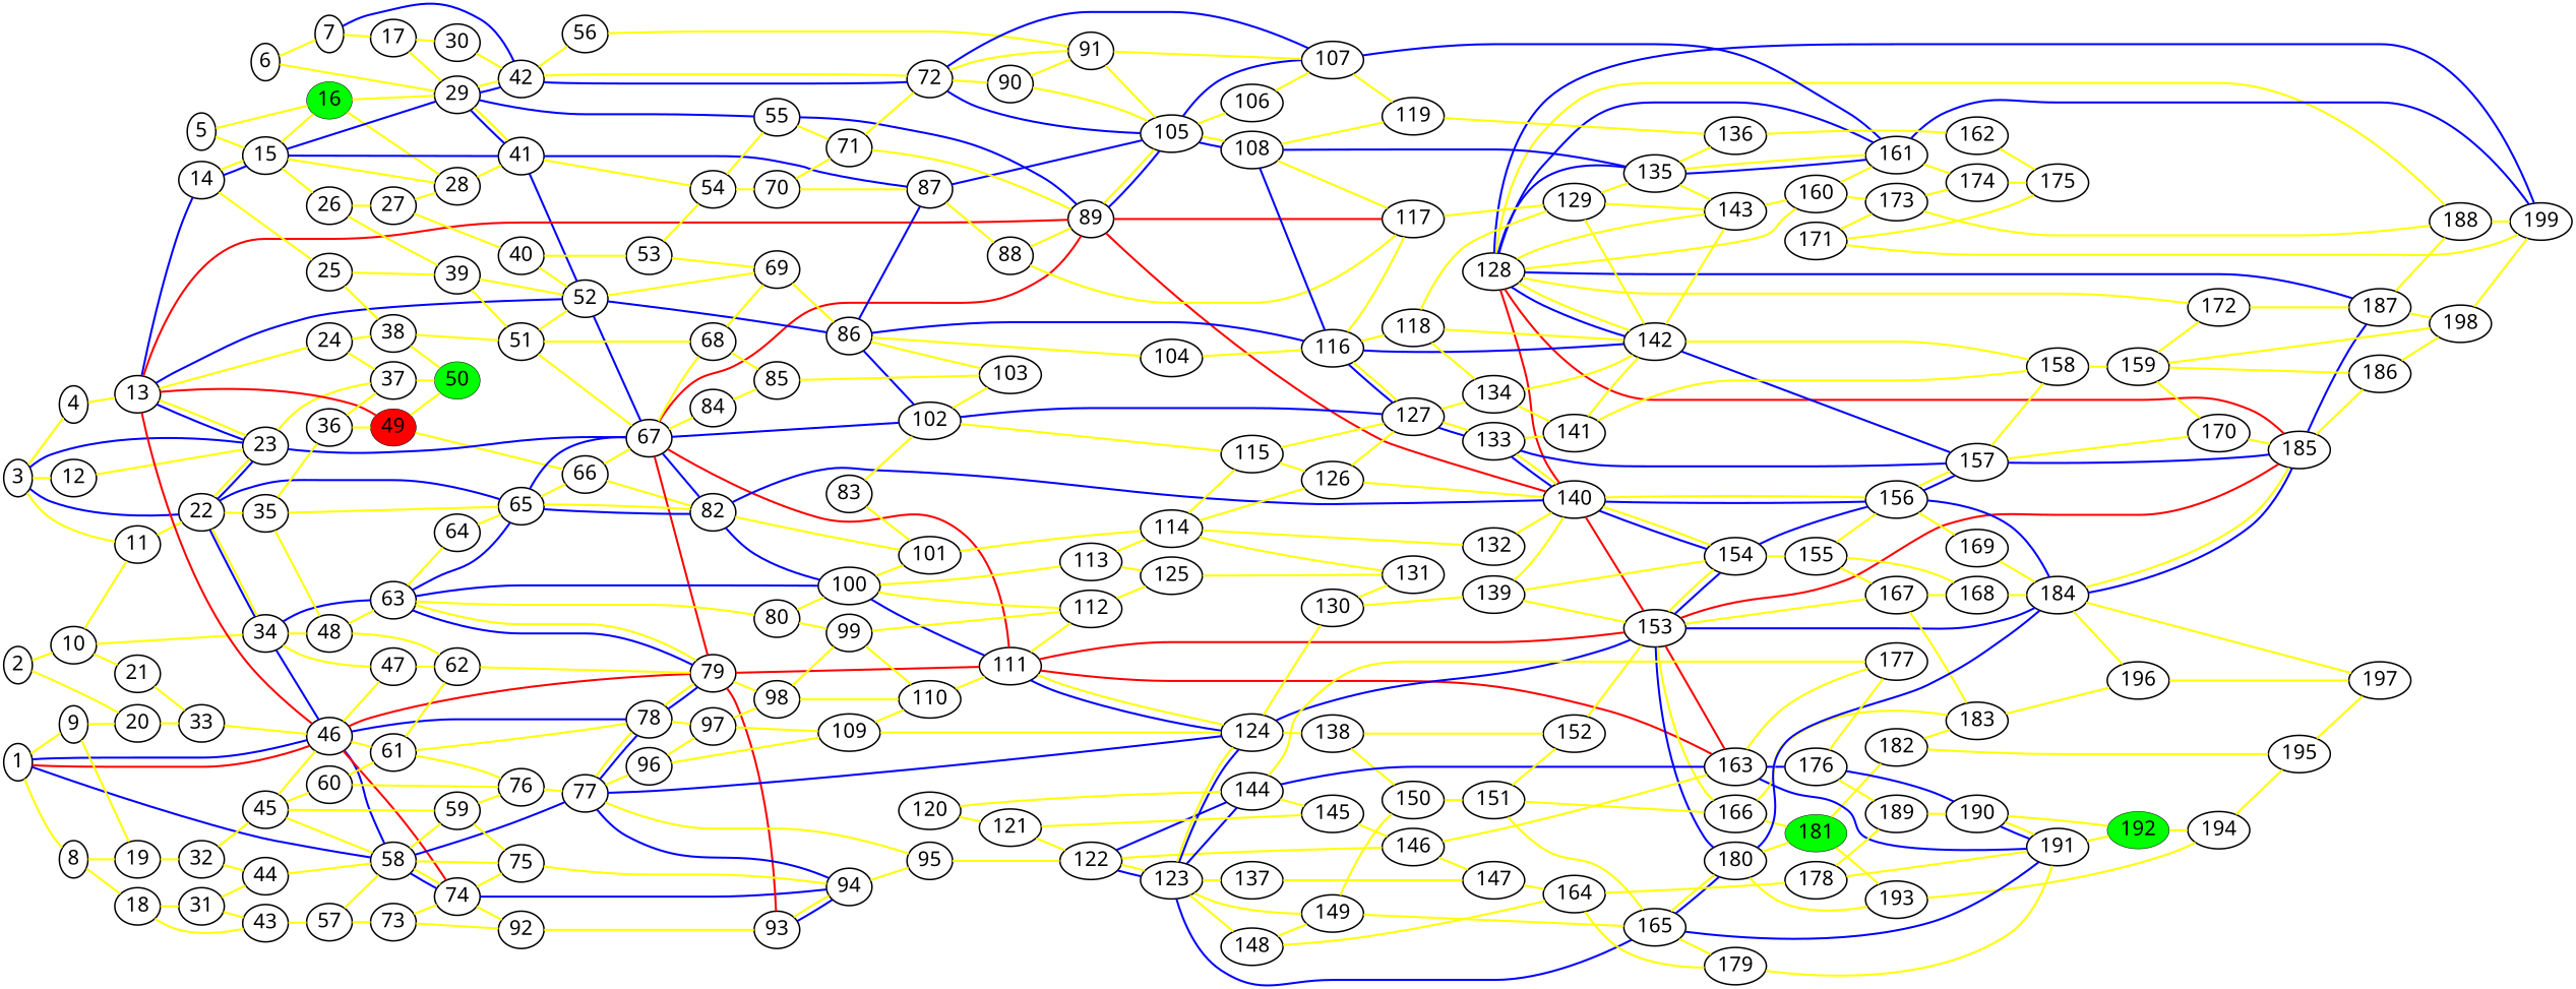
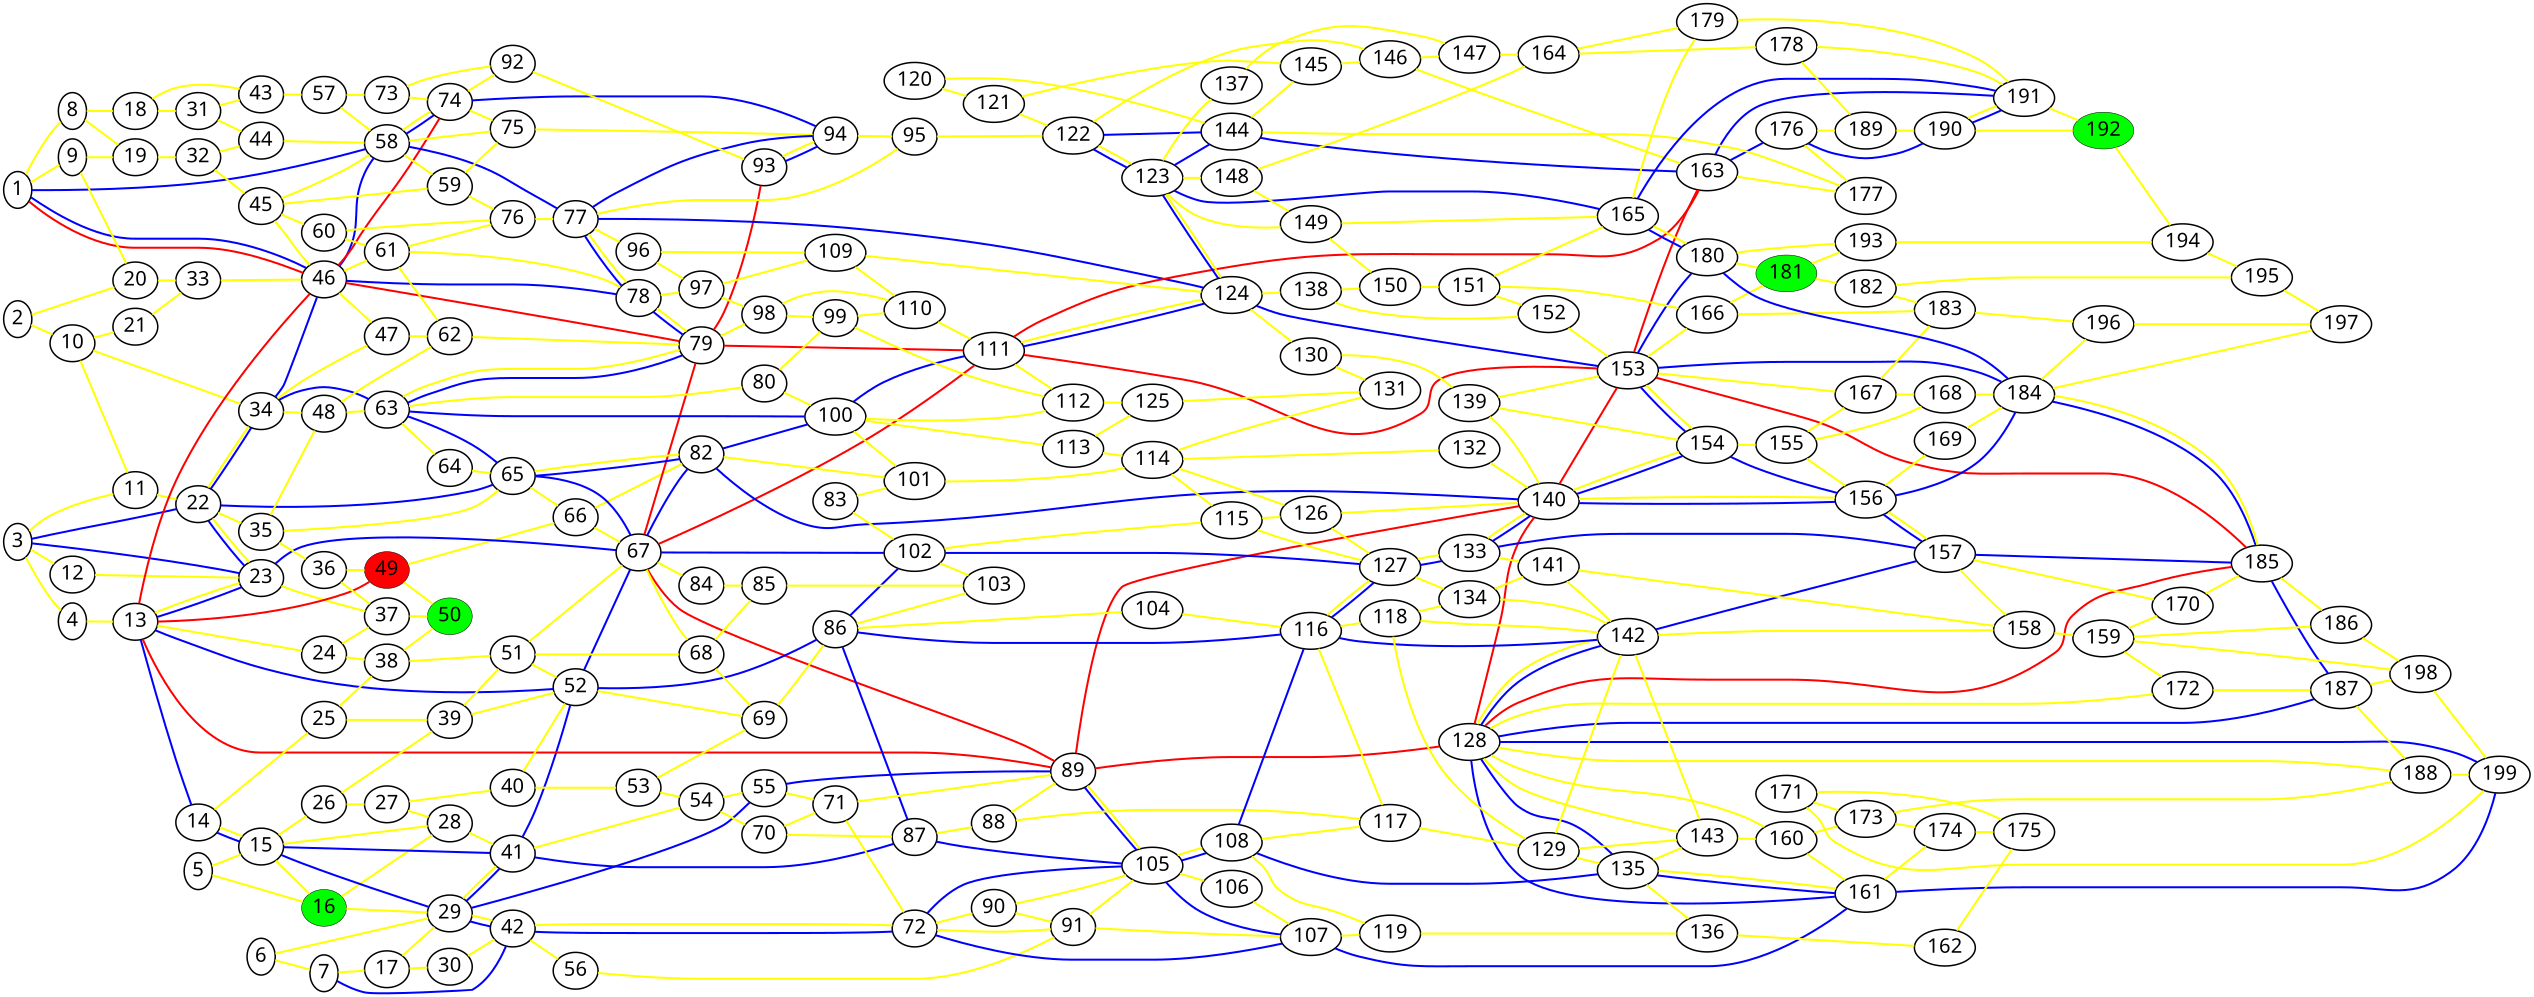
  graph {
    fontname="Noto Sans"
    rankdir=LR
    node [fontname="Noto Sans" fontsize=40 penwidth=3]
    edge [color=yellow fontname="Noto Sans" penwidth=4]
    49 [fillcolor=red pendwidth=3 style=filled penwidth=""]
    50 [fillcolor=green pendwidth=3 style=filled penwidth=""]
    66
    67
    82
    192 [fillcolor=green pendwidth=3 style=filled penwidth=""]
    194
    195
    16 [fillcolor=green pendwidth=3 style=filled penwidth=""]
    28
    29
    41
    42
    55
    181 [fillcolor=green pendwidth=3 style=filled penwidth=""]
    182
    193
    183
    1
    8
    9
    46
    58
    18
    19
    20
    47
    61
    74
    78
    79
    59
    75
    77
    2
    10
    11
    21
    34
    33
    3
    4
    12
    22
    23
    13
    35
    65
    37
    14
    24
    52
    89
    5
    15
    26
    6
    7
    17
    30
    56
    72
    31
    43
    32
    48
    63
    25
    38
    69
    86
    105
    140
    128
    39
    27
    54
    87
    44
    57
    45
    36
    68
    84
    102
    111
    51
    40
    53
    71
    60
    62
    64
    80
    100
    70
    88
    91
    90
    107
    73
    76
    92
    94
    97
    93
    98
    85
    103
    104
    116
    95
    96
    124
    99
    101
    112
    113
    115
    127
    153
    163
    106
    108
    119
    161
    122
    109
    130
    138
    110
    114
    154
    156
    83
    117
    118
    142
    129
    135
    143
    160
    172
    185
    187
    188
    199
    144
    123
    146
    125
    126
    131
    132
    134
    133
    136
    174
    166
    167
    180
    184
    177
    176
    191
    157
    158
    141
    162
    120
    121
    145
    137
    148
    149
    165
    147
    164
    150
    179
    139
    152
    173
    186
    198
    170
    175
    151
    155
    169
    159
    178
    168
    196
    197
    189
    190
    171
    49 -- 50
    49 -- 66
    66 -- 67
    66 -- 82
    67 -- 82 [color=blue]
    67 -- 79 [color=red]
    67 -- 89 [color=red]
    67 -- 68
    67 -- 84
    67 -- 102 [color=blue]
    67 -- 111 [color=red]
    82 -- 140 [color=blue]
    82 -- 100 [color=blue]
    82 -- 101
    192 -- 194
    194 -- 195
    195 -- 197
    16 -- 28
    16 -- 29
    28 -- 41
    29 -- 41 [color=blue]
    29 -- 41
    29 -- 42 [color=blue]
    29 -- 42
    29 -- 55 [color=blue]
    41 -- 52 [color=blue]
    41 -- 54
    41 -- 87 [color=blue]
    42 -- 56
    42 -- 72 [color=blue]
    42 -- 72
    55 -- 89 [color=blue]
    55 -- 71
    181 -- 182
    181 -- 193
    182 -- 195
    182 -- 183
    193 -- 194
    183 -- 196
    1 -- 8
    1 -- 9
    1 -- 46 [color=red]
    1 -- 46 [color=blue]
    1 -- 58 [color=blue]
    8 -- 18
    8 -- 19
    9 -- 19
    9 -- 20
    46 -- 58 [color=blue]
    46 -- 47
    46 -- 61
    46 -- 74 [color=red]
    46 -- 78 [color=blue]
    46 -- 79 [color=red]
    58 -- 74 [color=blue]
    58 -- 74
    58 -- 59
    58 -- 75
    58 -- 77 [color=blue]
    18 -- 31
    18 -- 43
    19 -- 32
    20 -- 33
    47 -- 62
    61 -- 78
    61 -- 62
    61 -- 76
    74 -- 75
    74 -- 92
    74 -- 94 [color=blue]
    78 -- 79 [color=blue]
    78 -- 79
    78 -- 97
    79 -- 111 [color=red]
    79 -- 93 [color=red]
    79 -- 98
    59 -- 75
    59 -- 76
    75 -- 94
    77 -- 78 [color=blue]
    77 -- 78
    77 -- 94 [color=blue]
    77 -- 95
    77 -- 96
    77 -- 124 [color=blue]
    2 -- 20
    2 -- 10
    10 -- 11
    10 -- 21
    10 -- 34
    11 -- 22
    21 -- 33
    34 -- 46 [color=blue]
    34 -- 47
    34 -- 48
    34 -- 63 [color=blue]
    33 -- 46
    3 -- 11
    3 -- 4
    3 -- 12
    3 -- 22 [color=blue]
    3 -- 23 [color=blue]
    4 -- 13
    12 -- 23
    22 -- 34 [color=blue]
    22 -- 34
    22 -- 23 [color=blue]
    22 -- 23
    22 -- 35
    22 -- 65 [color=blue]
    23 -- 67 [color=blue]
    23 -- 37
    13 -- 49 [color=red]
    13 -- 46 [color=red]
    13 -- 23 [color=blue]
    13 -- 23
    13 -- 14 [color=blue]
    13 -- 24
    13 -- 52 [color=blue]
    13 -- 89 [color=red]
    35 -- 65
    35 -- 48
    35 -- 36
    65 -- 66
    65 -- 67 [color=blue]
    65 -- 82 [color=blue]
    65 -- 82
    37 -- 50
    14 -- 15 [color=blue]
    14 -- 15
    14 -- 25
    24 -- 37
    24 -- 38
    52 -- 67 [color=blue]
    52 -- 69
    52 -- 86 [color=blue]
    89 -- 105 [color=blue]
    89 -- 105
    89 -- 140 [color=red]
-   89 -- 117 [color=red]
+   89 -- 128 [color=red]
    5 -- 16
    5 -- 15
    15 -- 16
    15 -- 28
    15 -- 29 [color=blue]
    15 -- 41 [color=blue]
    15 -- 26
    26 -- 39
    26 -- 27
    6 -- 29
    6 -- 7
    7 -- 42 [color=blue]
    7 -- 17
    17 -- 29
    17 -- 30
    30 -- 42
    56 -- 91
    72 -- 105 [color=blue]
    72 -- 91
    72 -- 90
    72 -- 107 [color=blue]
    31 -- 43
    31 -- 44
    43 -- 57
    32 -- 44
    32 -- 45
    48 -- 63
    48 -- 62
    63 -- 79 [color=blue]
    63 -- 79
    63 -- 65 [color=blue]
    63 -- 64
    63 -- 80
    63 -- 100 [color=blue]
    25 -- 38
    25 -- 39
    38 -- 50
    38 -- 51
    69 -- 86
    86 -- 87 [color=blue]
    86 -- 102 [color=blue]
    86 -- 103
    86 -- 104
    86 -- 116 [color=blue]
    105 -- 107 [color=blue]
    105 -- 106
    105 -- 108 [color=blue]
    105 -- 108
    140 -- 153 [color=red]
    140 -- 154 [color=blue]
    140 -- 154
    140 -- 156 [color=blue]
    140 -- 156
    128 -- 140 [color=red]
    128 -- 161 [color=blue]
    128 -- 142 [color=blue]
    128 -- 142
    128 -- 135 [color=blue]
    128 -- 143
    128 -- 160
    128 -- 172
    128 -- 185 [color=red]
    128 -- 187 [color=blue]
    128 -- 188
    128 -- 199 [color=blue]
    39 -- 52
    39 -- 51
    27 -- 28
    27 -- 40
    54 -- 55
    54 -- 70
    87 -- 105 [color=blue]
    87 -- 88
    44 -- 58
    57 -- 58
    57 -- 73
    45 -- 46
    45 -- 58
    45 -- 59
    45 -- 60
    36 -- 49
    36 -- 37
    68 -- 69
    68 -- 85
    84 -- 85
    102 -- 103
    102 -- 115
    102 -- 127 [color=blue]
    111 -- 124 [color=blue]
    111 -- 124
    111 -- 112
    111 -- 153 [color=red]
    111 -- 163 [color=red]
    51 -- 67
    51 -- 52
    51 -- 68
    40 -- 52
    40 -- 53
    53 -- 69
    53 -- 54
    71 -- 89
    71 -- 72
    60 -- 61
    60 -- 76
    62 -- 79
    64 -- 65
    80 -- 100
    80 -- 99
    100 -- 111 [color=blue]
    100 -- 101
    100 -- 112
    100 -- 113
    70 -- 87
    70 -- 71
    88 -- 89
    88 -- 117
    91 -- 105
    91 -- 107
    90 -- 105
    90 -- 91
    107 -- 119
    107 -- 161 [color=blue]
    73 -- 74
    73 -- 92
    76 -- 77
    92 -- 93
    94 -- 95
    97 -- 98
    97 -- 109
    93 -- 94 [color=blue]
    93 -- 94
    98 -- 99
    98 -- 110
    85 -- 103
    104 -- 116
    116 -- 127 [color=blue]
    116 -- 127
    116 -- 117
    116 -- 118
    116 -- 142 [color=blue]
    95 -- 122
    96 -- 97
    96 -- 109
    124 -- 153 [color=blue]
    124 -- 130
    124 -- 138
    99 -- 112
    99 -- 110
    101 -- 114
    112 -- 125
    113 -- 114
    113 -- 125
    115 -- 127
    115 -- 126
    127 -- 134
    127 -- 133 [color=blue]
    127 -- 133
    153 -- 163 [color=red]
    153 -- 154 [color=blue]
    153 -- 154
    153 -- 185 [color=red]
    153 -- 166
    153 -- 167
    153 -- 180 [color=blue]
    153 -- 184 [color=blue]
    163 -- 177
    163 -- 176 [color=blue]
    163 -- 191 [color=blue]
    106 -- 107
    108 -- 116 [color=blue]
    108 -- 119
    108 -- 117
    108 -- 135 [color=blue]
    119 -- 136
    161 -- 199 [color=blue]
    161 -- 174
    122 -- 144 [color=blue]
    122 -- 123 [color=blue]
    122 -- 123
    122 -- 146
    109 -- 124
    109 -- 110
    130 -- 131
    130 -- 139
    138 -- 150
    138 -- 152
    110 -- 111
    114 -- 115
    114 -- 126
    114 -- 131
    114 -- 132
    154 -- 156 [color=blue]
    154 -- 155
    156 -- 184 [color=blue]
    156 -- 157 [color=blue]
    156 -- 157
    156 -- 169
    83 -- 102
    83 -- 101
    117 -- 129
    118 -- 142
    118 -- 129
    118 -- 134
    142 -- 143
    142 -- 157 [color=blue]
    142 -- 158
    129 -- 142
    129 -- 135
    129 -- 143
    135 -- 161 [color=blue]
    135 -- 161
    135 -- 143
    135 -- 136
    143 -- 160
    160 -- 161
    160 -- 173
    172 -- 187
    185 -- 187 [color=blue]
    185 -- 186
    187 -- 188
    187 -- 198
    188 -- 199
    144 -- 163 [color=blue]
    144 -- 177
    144 -- 145
    123 -- 124 [color=blue]
    123 -- 124
    123 -- 144 [color=blue]
    123 -- 137
    123 -- 148
    123 -- 149
    123 -- 165 [color=blue]
    146 -- 163
    146 -- 147
    125 -- 131
    126 -- 140
    126 -- 127
    132 -- 140
    134 -- 142
    134 -- 141
    133 -- 140 [color=blue]
    133 -- 140
    133 -- 157 [color=blue]
    133 -- 141
    136 -- 162
    174 -- 175
    166 -- 181
    166 -- 183
    167 -- 183
    167 -- 168
    180 -- 181
    180 -- 193
    180 -- 184 [color=blue]
    184 -- 185 [color=blue]
    184 -- 185
    184 -- 196
    184 -- 197
    176 -- 177
    176 -- 189
    176 -- 190 [color=blue]
    191 -- 192
    157 -- 185 [color=blue]
    157 -- 158
    157 -- 170
    158 -- 159
    141 -- 142
    141 -- 158
    162 -- 175
    120 -- 144
    120 -- 121
    121 -- 122
    121 -- 145
    145 -- 146
    137 -- 147
    148 -- 149
    148 -- 164
    149 -- 165
    149 -- 150
    165 -- 180 [color=blue]
    165 -- 180
    165 -- 191 [color=blue]
    165 -- 179
    147 -- 164
    164 -- 179
    164 -- 178
    150 -- 151
    179 -- 191
    139 -- 140
    139 -- 153
    139 -- 154
    152 -- 153
    173 -- 188
    173 -- 174
    186 -- 198
    198 -- 199
    170 -- 185
    151 -- 166
    151 -- 165
    151 -- 152
    155 -- 156
    155 -- 167
    155 -- 168
    169 -- 184
    159 -- 172
    159 -- 186
    159 -- 198
    159 -- 170
    178 -- 191
    178 -- 189
    168 -- 184
    196 -- 197
    189 -- 190
    190 -- 192
    190 -- 191 [color=blue]
    190 -- 191
    171 -- 199
    171 -- 173
    171 -- 175
  }
